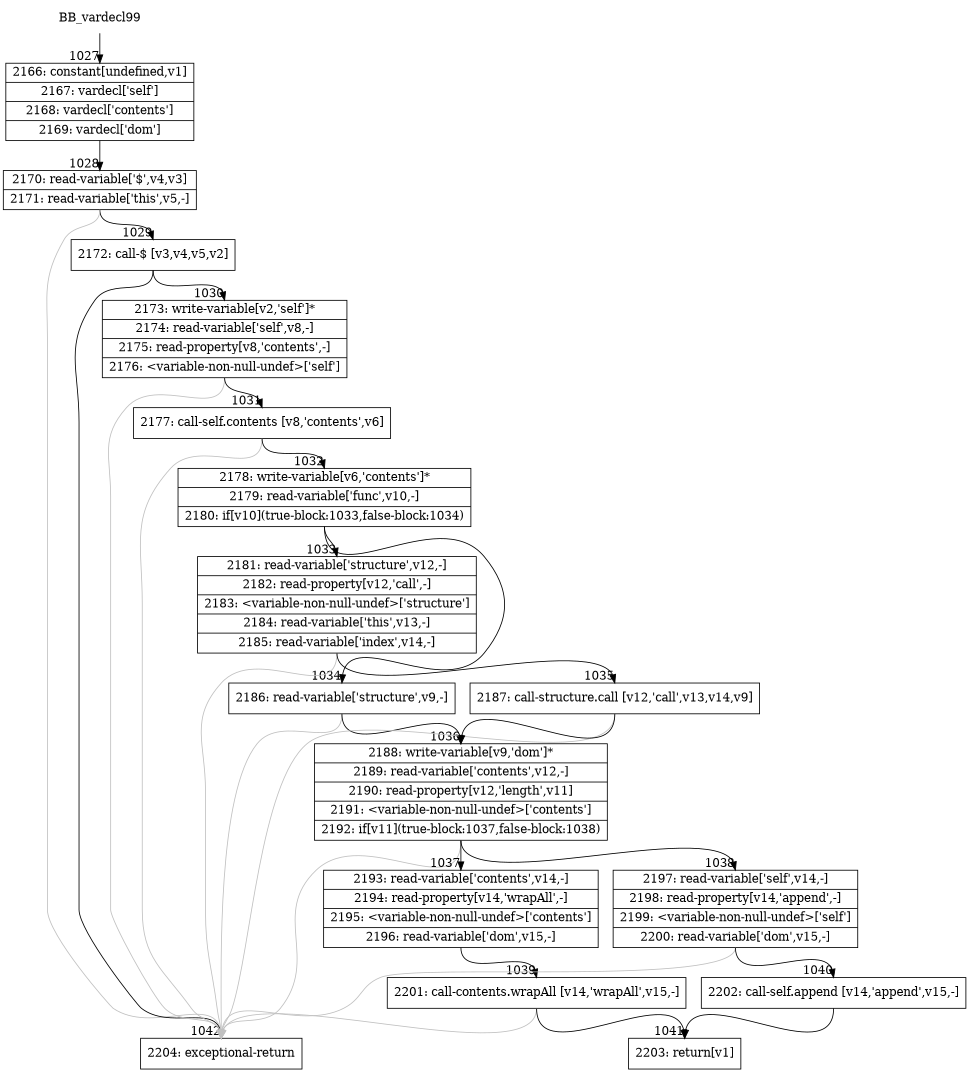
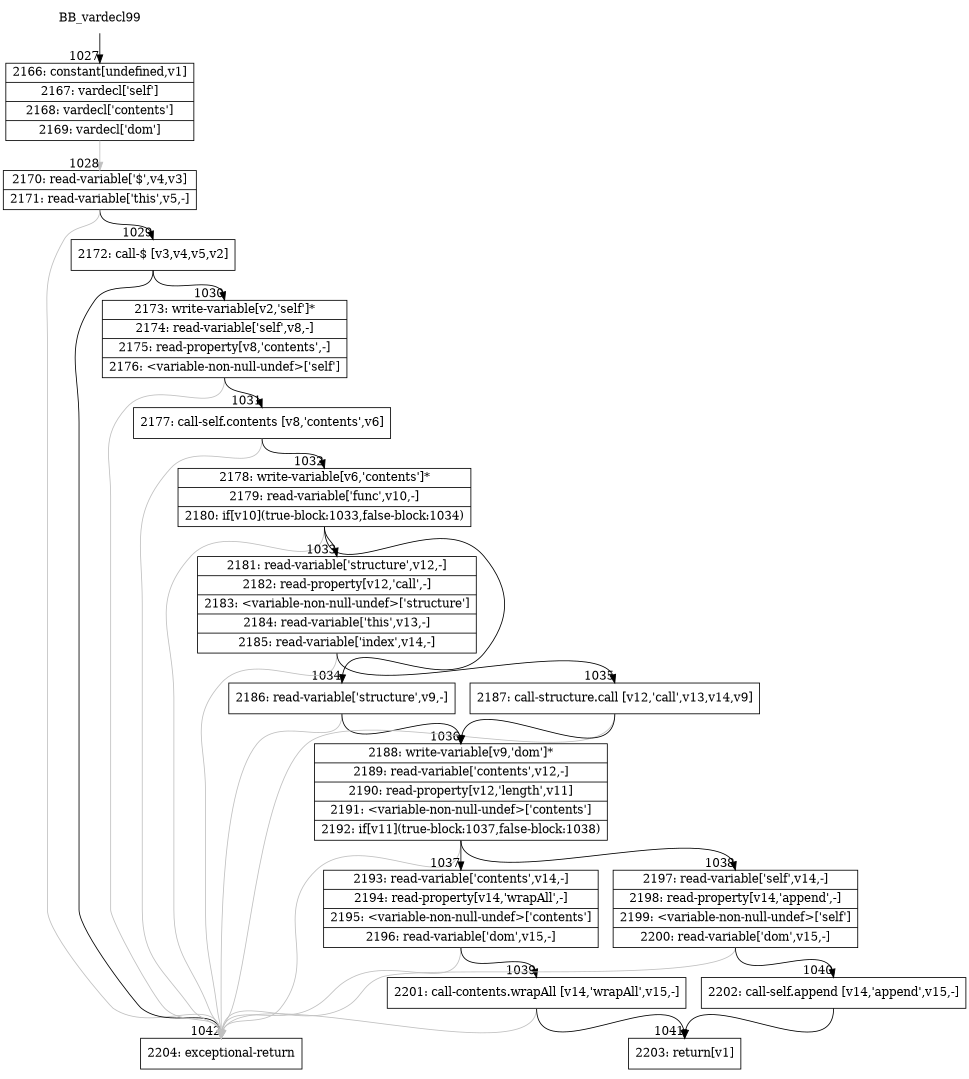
  digraph {
    rankdir=TD
    node [shape=record]
    edge [headport=n tailport=s]
    n1 [label=BB_vardecl99 shape=none]
    n2 [label="{2166: constant[undefined,v1]|2167: vardecl['self']|2168: vardecl['contents']|2169: vardecl['dom']}"]
    n3 [label="{2170: read-variable['$',v4,v3]|2171: read-variable['this',v5,-]}"]
    n4 [label="{2172: call-$ [v3,v4,v5,v2]}"]
    n5 [label="{2204: exceptional-return}"]
    n6 [label="{2173: write-variable[v2,'self']*|2174: read-variable['self',v8,-]|2175: read-property[v8,'contents',-]|2176: \<variable-non-null-undef\>['self']}"]
    n7 [label="{2177: call-self.contents [v8,'contents',v6]}"]
    n8 [label="{2178: write-variable[v6,'contents']*|2179: read-variable['func',v10,-]|2180: if[v10](true-block:1033,false-block:1034)}"]
    n9 [label="{2181: read-variable['structure',v12,-]|2182: read-property[v12,'call',-]|2183: \<variable-non-null-undef\>['structure']|2184: read-variable['this',v13,-]|2185: read-variable['index',v14,-]}"]
    n10 [label="{2186: read-variable['structure',v9,-]}"]
    n11 [label="{2187: call-structure.call [v12,'call',v13,v14,v9]}"]
    n12 [label="{2188: write-variable[v9,'dom']*|2189: read-variable['contents',v12,-]|2190: read-property[v12,'length',v11]|2191: \<variable-non-null-undef\>['contents']|2192: if[v11](true-block:1037,false-block:1038)}"]
    n13 [label="{2193: read-variable['contents',v14,-]|2194: read-property[v14,'wrapAll',-]|2195: \<variable-non-null-undef\>['contents']|2196: read-variable['dom',v15,-]}"]
    n14 [label="{2197: read-variable['self',v14,-]|2198: read-property[v14,'append',-]|2199: \<variable-non-null-undef\>['self']|2200: read-variable['dom',v15,-]}"]
    n15 [label="{2201: call-contents.wrapAll [v14,'wrapAll',v15,-]}"]
    n16 [label="{2202: call-self.append [v14,'append',v15,-]}"]
    n17 [label="{2203: return[v1]}"]
    n1 -> n2 [headlabel="    1027"]
-   n2 -> n3 [headlabel="      1028"]
+   n2 -> n3 [headlabel="      1028" color=gray]
    n3 -> n4 [headlabel="      1029"]
    n3 -> n5 [color=gray headlabel="      1042"]
    n4 -> n5 [color=black]
    n4 -> n6 [headlabel="      1030"]
    n6 -> n5 [color=gray]
    n6 -> n7 [headlabel="      1031"]
    n7 -> n5 [color=gray]
    n7 -> n8 [headlabel="      1032"]
+   n8 -> n5 [color=gray]
    n8 -> n9 [headlabel="      1033"]
    n8 -> n10 [headlabel="      1034"]
    n9 -> n5 [color=gray]
    n9 -> n11 [headlabel="      1035"]
    n10 -> n5 [color=gray]
    n10 -> n12 [headlabel="      1036"]
    n11 -> n5 [color=gray]
    n11 -> n12
    n12 -> n5 [color=gray]
    n12 -> n13 [headlabel="      1037"]
    n12 -> n14 [headlabel="      1038"]
+   n13 -> n5 [color=gray]
    n13 -> n15 [headlabel="      1039"]
    n14 -> n5 [color=gray]
    n14 -> n16 [headlabel="      1040"]
    n15 -> n5 [color=gray]
    n15 -> n17 [headlabel="      1041"]
    n16 -> n17
  }
